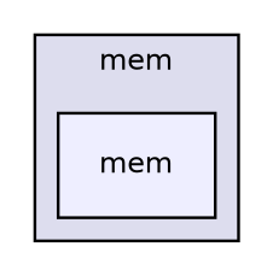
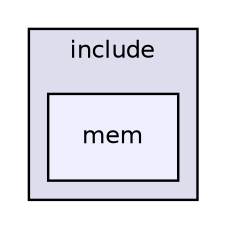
  digraph {
    compound=true
    n1 [fillcolor="#eeeeff" fontname=Helvetica fontsize=10 label=mem pencolor=black shape=box style=filled]
    subgraph cluster_1 {
      bgcolor="#ddddee"
      fontname=Helvetica
      fontsize=10
-     label=mem
+     label=include
      pencolor=black
      n1
    }
  }
